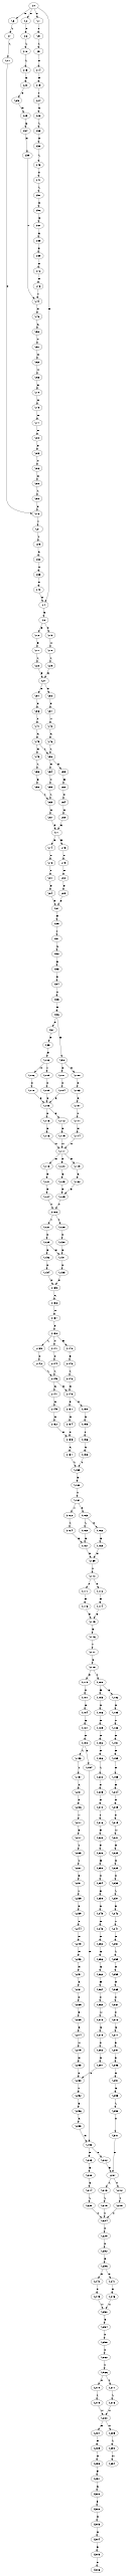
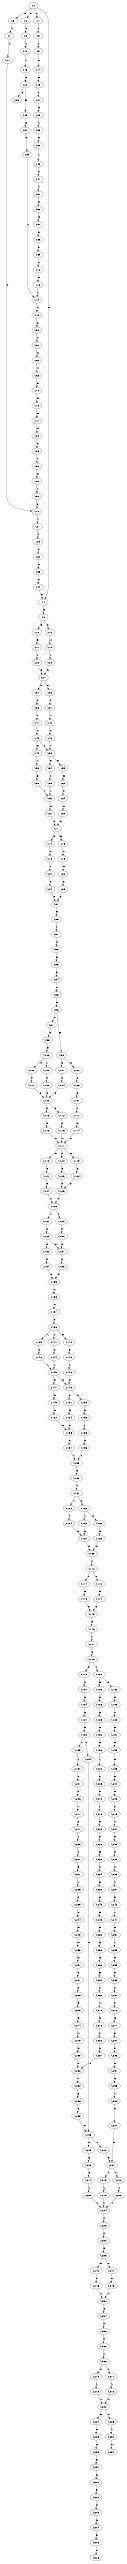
  strict digraph {
    S0
    S1
    S2
    S3
    S4
    S5
    S6
    S7
    S8
    S9
    S10
    S11
    S12
    S13
    S14
    S15
    S16
    S17
    S18
    S19
    S20
    S21
    S22
    S23
    S24
    S25
    S26
    S27
    S28
    S29
    S30
    S31
    S32
    S33
    S34
    S35
    S36
    S37
    S38
    S39
    S40
    S41
    S42
    S43
    S44
    S45
    S46
    S47
    S48
    S49
    S50
    S51
    S52
    S53
    S54
    S55
    S56
    S57
    S58
    S59
    S60
    S61
    S62
    S63
    S64
    S65
    S66
    S67
    S68
    S69
    S70
    S71
    S72
    S73
    S74
    S75
    S76
    S77
    S78
    S79
    S80
    S81
    S82
    S83
    S84
    S85
    S86
    S87
    S88
    S89
    S90
    S91
    S92
    S93
    S94
    S95
    S96
    S97
    S98
    S99
    S100
    S101
    S102
    S103
    S104
    S105
    S106
    S107
    S108
    S109
    S110
    S111
    S112
    S113
    S114
    S115
    S116
    S117
    S118
    S119
    S120
    S121
    S122
    S123
    S124
    S125
    S126
    S127
    S128
    S129
    S130
    S131
    S132
    S133
    S134
    S135
    S136
    S137
    S138
    S139
    S140
    S141
    S142
    S143
    S144
    S145
    S146
    S147
    S148
    S149
    S150
    S151
    S152
    S153
    S154
    S155
    S156
    S157
    S158
    S159
    S160
    S161
    S162
    S163
    S164
    S165
    S166
    S167
    S168
    S169
    S170
    S171
    S172
    S173
    S174
    S175
    S176
    S177
    S178
    S179
    S180
    S181
    S182
    S183
    S184
    S185
    S186
    S187
    S188
    S189
    S190
    S191
    S192
    S193
    S194
    S195
    S196
    S197
    S198
    S199
    S200
    S201
    S202
    S203
    S204
    S205
    S206
    S207
    S208
    S209
    S210
    S211
    S212
    S213
    S214
    S215
    S216
    S217
    S218
    S219
    S220
    S221
    S222
    S223
    S224
    S225
    S226
    S227
    S228
    S229
    S230
    S231
    S232
    S233
    S234
    S235
    S236
    S237
    S238
    S239
    S240
    S241
    S242
    S243
    S244
    S245
    S246
    S247
    S248
    S249
    S250
    S251
    S252
    S253
    S254
    S255
    S256
    S257
    S258
    S259
    S260
    S261
    S262
    S263
    S264
    S265
    n267 [label=S966]
    S267
    S268
    S269
    S270
    S271
    S272
    S273
    S274
    S275
    S276
    S277
    S278
    S279
    S280
    S281
    S282
    S283
    S284
    S285
    S286
    S287
    S288
    S289
    S290
    S291
    S292
    S293
    S294
    S295
    S296
    S297
    S298
    S299
    S300
    S301
    S302
    S303
    S304
    S305
    S306
    S0 -> S1 [label=Y]
    S0 -> S2 [label=R]
    S0 -> S3 [label=F]
    S0 -> S4 [label=K]
    S1 -> S5 [label=I]
    S2 -> S6 [label=Q]
    S3 -> S7 [label=S]
    S4 -> S8 [label=G]
    S5 -> S9 [label=S]
    S6 -> S10 [label=S]
    S7 -> S11 [label=S]
    S8 -> S12 [label=F]
    S8 -> S13 [label=L]
    S9 -> S14 [label=P]
    S10 -> S15 [label=S]
    S11 -> S16 [label=T]
    S12 -> S17 [label=F]
    S13 -> S18 [label=W]
    S14 -> S19 [label=F]
    S15 -> S20 [label=G]
    S16 -> S21 [label=V]
    S17 -> S22 [label=S]
    S18 -> S23 [label=S]
    S19 -> S24 [label=I]
    S20 -> S25 [label=Q]
    S21 -> S26 [label=S]
    S22 -> S27 [label=G]
    S23 -> S27 [label=G]
    S24 -> S28 [label=C]
-   S25 -> S29 [label=H]
+   S20 -> S29 [label=H]
    S26 -> S30 [label=C]
    S27 -> S31 [label=E]
    S27 -> S32 [label=D]
    S28 -> S33 [label=S]
    S29 -> S34 [label=G]
    S30 -> S35 [label=W]
    S31 -> S36 [label=T]
    S32 -> S37 [label=T]
    S33 -> S38 [label=K]
    S34 -> S39 [label=N]
    S35 -> S40 [label=L]
    S36 -> S41 [label=I]
    S37 -> S42 [label=V]
    S38 -> S43 [label=S]
    S39 -> S44 [label=I]
    S40 -> S4 [label=K]
    S41 -> S45 [label=C]
    S42 -> S46 [label=C]
    S43 -> S47 [label=L]
    S44 -> S48 [label=A]
    S45 -> S49 [label=N]
    S45 -> S50 [label=S]
    S46 -> S50 [label=S]
    S47 -> S51 [label=S]
    S48 -> S52 [label=C]
    S49 -> S53 [label=S]
    S50 -> S54 [label=N]
    S50 -> S55 [label=K]
    S51 -> S56 [label=N]
    S52 -> S57 [label=Y]
    S53 -> S58 [label=F]
    S54 -> S59 [label=Y]
    S55 -> S60 [label=H]
    S56 -> S61 [label=G]
    S57 -> S62 [label=K]
    S58 -> S63 [label=S]
    S59 -> S63 [label=S]
    S60 -> S64 [label=A]
    S61 -> S65 [label=G]
    S62 -> S66 [label=W]
    S63 -> S67 [label=K]
    S64 -> S68 [label=K]
    S65 -> S69 [label=F]
    S66 -> S70 [label=Q]
    S67 -> S71 [label=G]
    S68 -> S71 [label=G]
    S69 -> S72 [label=E]
    S70 -> S73 [label=K]
    S71 -> S74 [label=R]
    S71 -> S75 [label=H]
    S72 -> S76 [label=N]
    S73 -> S77 [label=M]
    S74 -> S78 [label=Y]
    S75 -> S79 [label=Y]
    S76 -> S44 [label=I]
    S77 -> S80 [label=E]
    S78 -> S81 [label=I]
    S79 -> S82 [label=N]
    S80 -> S83 [label=D]
    S81 -> S84 [label=F]
    S82 -> S85 [label=F]
    S83 -> S86 [label=Y]
    S84 -> S87 [label=P]
    S85 -> S87 [label=P]
    S86 -> S88 [label=N]
    S87 -> S89 [label=F]
    S88 -> S90 [label=S]
    S89 -> S91 [label=I]
    S90 -> S16 [label=T]
    S91 -> S92 [label=C]
    S92 -> S93 [label=R]
    S93 -> S94 [label=P]
    S94 -> S95 [label=Y]
    S95 -> S96 [label=D]
    S96 -> S97 [label=T]
    S96 -> S98 [label=E]
    S97 -> S99 [label=D]
    S98 -> S100 [label=K]
    S98 -> S101 [label=P]
    S99 -> S102 [label=E]
    S100 -> S103 [label=T]
    S101 -> S104 [label=L]
    S102 -> S105 [label=V]
    S102 -> S106 [label=M]
    S103 -> S107 [label=C]
    S104 -> S108 [label=C]
    S105 -> S109 [label=L]
    S106 -> S110 [label=L]
    S107 -> S111 [label=Y]
    S108 -> S112 [label=P]
    S108 -> S113 [label=T]
    S109 -> S108 [label=C]
    S110 -> S108 [label=C]
    S111 -> S114 [label=K]
    S112 -> S115 [label=K]
    S113 -> S116 [label=K]
    S114 -> S117 [label=W]
    S115 -> S117 [label=W]
    S116 -> S117 [label=W]
    S117 -> S118 [label=H]
    S117 -> S119 [label=N]
    S117 -> S120 [label=K]
    S118 -> S121 [label=R]
    S119 -> S122 [label=G]
    S120 -> S123 [label=G]
    S121 -> S124 [label=D]
    S122 -> S125 [label=D]
    S123 -> S125 [label=D]
    S124 -> S126 [label=Y]
    S125 -> S126 [label=Y]
    S126 -> S127 [label=V]
    S126 -> S128 [label=I]
    S127 -> S129 [label=A]
    S128 -> S130 [label=A]
    S129 -> S131 [label=K]
    S129 -> S132 [label=R]
    S130 -> S131 [label=K]
    S131 -> S133 [label=T]
    S132 -> S134 [label=T]
    S133 -> S135 [label=A]
    S134 -> S135 [label=A]
    S135 -> S136 [label=C]
    S136 -> S137 [label=W]
    S137 -> S138 [label=P]
    S138 -> S139 [label=S]
    S138 -> S140 [label=F]
    S138 -> S141 [label=Y]
    S139 -> S142 [label=L]
    S140 -> S143 [label=F]
    S141 -> S144 [label=L]
    S142 -> S145 [label=S]
    S143 -> S146 [label=S]
    S144 -> S145 [label=S]
    S145 -> S147 [label=G]
    S145 -> S148 [label=N]
    S146 -> S148 [label=N]
    S147 -> S149 [label=K]
    S148 -> S150 [label=A]
    S148 -> S151 [label=T]
    S149 -> S152 [label=K]
    S150 -> S153 [label=K]
    S151 -> S154 [label=K]
    S152 -> S155 [label=T]
    S153 -> S156 [label=I]
    S154 -> S155 [label=T]
    S155 -> S157 [label=C]
    S156 -> S158 [label=C]
    S157 -> S159 [label=S]
    S158 -> S159 [label=S]
    S159 -> S160 [label=F]
    S160 -> S161 [label=Y]
    S161 -> S162 [label=V]
    S161 -> S163 [label=T]
    S162 -> S164 [label=S]
    S163 -> S165 [label=S]
    S163 -> S166 [label=T]
    S164 -> S167 [label=G]
    S165 -> S167 [label=G]
    S166 -> S168 [label=G]
    S167 -> S169 [label=K]
    S168 -> S169 [label=K]
    S169 -> S170 [label=Y]
    S170 -> S171 [label=I]
    S170 -> S172 [label=T]
    S171 -> S173 [label=F]
    S172 -> S174 [label=F]
    S173 -> S175 [label=P]
    S174 -> S175 [label=P]
    S175 -> S176 [label=F]
    S176 -> S177 [label=V]
    S177 -> S178 [label=C]
    S178 -> S179 [label=P]
    S178 -> S180 [label=S]
    S179 -> S181 [label=A]
    S180 -> S182 [label=D]
    S180 -> S183 [label=E]
    S181 -> S184 [label=Q]
    S182 -> S185 [label=K]
    S183 -> S186 [label=K]
    S184 -> S187 [label=G]
    S185 -> S188 [label=Y]
    S186 -> S189 [label=K]
    S187 -> S190 [label=D]
    S188 -> S191 [label=R]
    S189 -> S192 [label=Q]
    S190 -> S193 [label=S]
    S190 -> S194 [label=G]
    S191 -> S195 [label=E]
    S192 -> S196 [label=R]
    S193 -> S197 [label=S]
    S194 -> S198 [label=N]
    S195 -> S199 [label=R]
    S196 -> S200 [label=S]
    S197 -> S201 [label=C]
    S198 -> S202 [label=T]
    S198 -> S203 [label=A]
    S199 -> S204 [label=R]
    S200 -> S205 [label=L]
    S201 -> S206 [label=F]
    S202 -> S207 [label=E]
    S203 -> S208 [label=E]
    S204 -> S209 [label=A]
    S205 -> S210 [label=T]
    S206 -> S211 [label=V]
    S207 -> S212 [label=Y]
    S207 -> S213 [label=S]
    S208 -> S214 [label=C]
    S209 -> S215 [label=L]
    S210 -> S216 [label=I]
    S211 -> S217 [label=F]
    S212 -> S218 [label=S]
    S213 -> S219 [label=S]
    S214 -> S220 [label=S]
    S215 -> S221 [label=W]
    S216 -> S222 [label=R]
    S217 -> S223 [label=S]
    S218 -> S224 [label=Y]
    S219 -> S224 [label=Y]
    S220 -> S224 [label=Y]
    S221 -> S225 [label=N]
    S222 -> S226 [label=P]
    S223 -> S227 [label=S]
    S224 -> S228 [label=L]
    S225 -> S229 [label=K]
    S226 -> S230 [label=H]
    S227 -> S231 [label=P]
    S228 -> S232 [label=L]
    S229 -> S233 [label=T]
    S230 -> S234 [label=T]
    S231 -> S235 [label=I]
    S232 -> S236 [label=F]
    S233 -> S237 [label=S]
    S234 -> S238 [label=F]
    S235 -> S239 [label=D]
    S236 -> S240 [label=T]
    S236 -> S241 [label=A]
    S237 -> S242 [label=R]
    S238 -> S243 [label=D]
    S239 -> S244 [label=Q]
    S240 -> S245 [label=T]
    S241 -> S246 [label=T]
    S242 -> S247 [label=V]
    S243 -> S248 [label=E]
    S244 -> S249 [label=N]
    S245 -> S250 [label=W]
    S246 -> S250 [label=W]
    S247 -> S251 [label=Q]
    S248 -> S252 [label=R]
    S249 -> S253 [label=H]
    S250 -> S254 [label=G]
    S251 -> S255 [label=S]
    S252 -> S256 [label=G]
    S253 -> S257 [label=K]
    S254 -> S258 [label=L]
    S255 -> S259 [label=N]
    S256 -> S260 [label=G]
    S257 -> S261 [label=G]
    S258 -> S262 [label=L]
    S259 -> S263 [label=N]
    S260 -> S264 [label=E]
    S261 -> S265 [label=L]
    S262 -> n267 [label=Y]
    S263 -> S267 [label=L]
    S264 -> S268 [label=L]
    S265 -> S269 [label=P]
    n267 -> S270 [label=T]
    n267 -> S271 [label=S]
    S267 -> S272 [label=L]
    S268 -> S273 [label=W]
    S269 -> S274 [label=G]
    S270 -> S275 [label=S]
    S271 -> S276 [label=S]
    S272 -> S277 [label=G]
    S273 -> S278 [label=G]
    S274 -> S279 [label=W]
    S275 -> S280 [label=W]
    S276 -> S280 [label=W]
    S277 -> S281 [label=P]
    S278 -> S282 [label=L]
    S279 -> S283 [label=N]
    S280 -> S284 [label=R]
    S280 -> S285 [label=W]
    S281 -> S286 [label=P]
    S282 -> S287 [label=N]
    S283 -> S288 [label=P]
    S284 -> S289 [label=N]
    S285 -> S290 [label=S]
    S286 -> S291 [label=A]
    S287 -> S288 [label=P]
    S288 -> S292 [label=I]
    S289 -> S293 [label=M]
    S290 -> S294 [label=M]
    S291 -> S295 [label=G]
    S292 -> S296 [label=E]
    S293 -> S297 [label=E]
    S295 -> S298 [label=S]
    S296 -> S299 [label=G]
    S297 -> S300 [label=G]
    S298 -> S301 [label=T]
    S299 -> S198 [label=N]
    S300 -> S302 [label=P]
    S301 -> S207 [label=E]
    S302 -> S303 [label=K]
    S303 -> S304 [label=K]
    S304 -> S305 [label=E]
    S305 -> S306 [label=R]
  }
